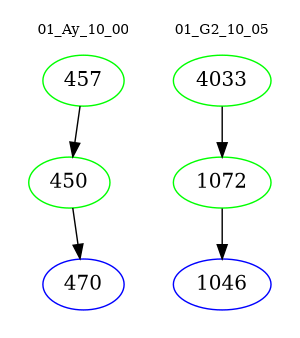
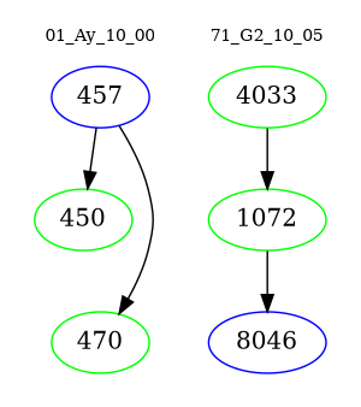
  digraph {
    fontname="DejaVu Serif"
    node [color=green fontname="DejaVu Serif"]
    edge [color=black fontname="DejaVu Serif"]
-   n1 [label=457]
+   n1 [color=blue label=457]
    n2 [label=450]
-   n3 [color=blue label=470]
+   n3 [label=470]
    n4 [label=4033]
    n5 [label=1072]
-   n6 [color=blue label=1046]
+   n6 [color=blue label=8046]
    subgraph cluster_1 {
      color=white
      fontsize=10
      label="01_Ay_10_00"
      n1
      n2
      n3
    }
    subgraph cluster_2 {
      color=white
      fontsize=10
-     label="01_G2_10_05"
+     label="71_G2_10_05"
      n4
      n5
      n6
    }
    n1 -> n2
-   n2 -> n3
+   n1 -> n3
    n4 -> n5
    n5 -> n6
  }
